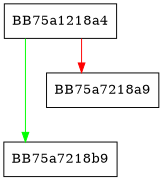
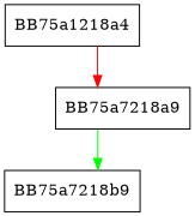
  digraph {
    splines=ortho
    node [shape=box]
    n1 [label=BB75a1218a4]
    BB75a7218b9
    BB75a7218a9
-   n1 -> BB75a7218b9 [color=green]
+   BB75a7218a9 -> BB75a7218b9 [color=green]
    n1 -> BB75a7218a9 [color=red]
  }
